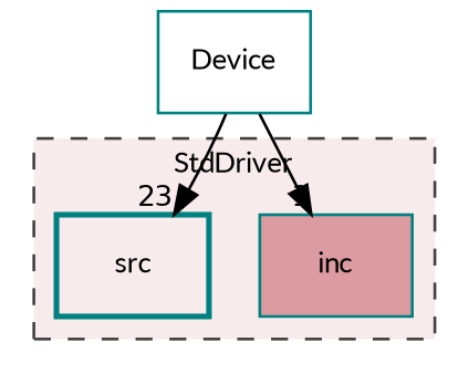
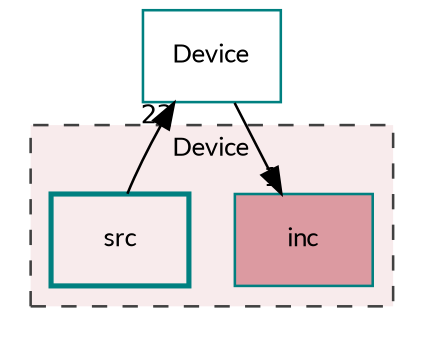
  digraph {
    compound=true
    fontname=Lato
    node [color=teal fillcolor="#f8ebec" fontname=Lato fontsize=10 shape=box]
    edge [fontname=Lato fontsize=10 labeldistance=1.5 labelfontname=Helvetica labelfontsize=10]
    n1 [fillcolor="#dc9aa1" label=inc style="filled,"]
    n2 [label=src style="filled,bold,"]
    n3 [label=Device]
    subgraph cluster_1 {
      bgcolor="#f8ebec"
      fontsize=10
-     label=StdDriver
+     label=Device
      pencolor=grey25
      style="filled,dashed,"
      n1
      n2
    }
-   n3 -> n2 [headlabel=23]
+   n2 -> n3 [headlabel=23]
    n3 -> n1 [headlabel=1]
  }
